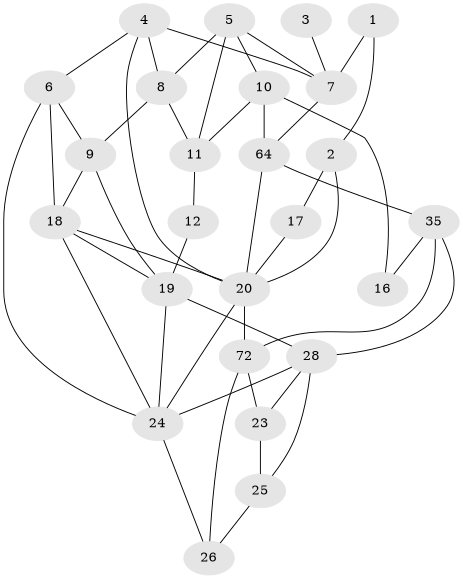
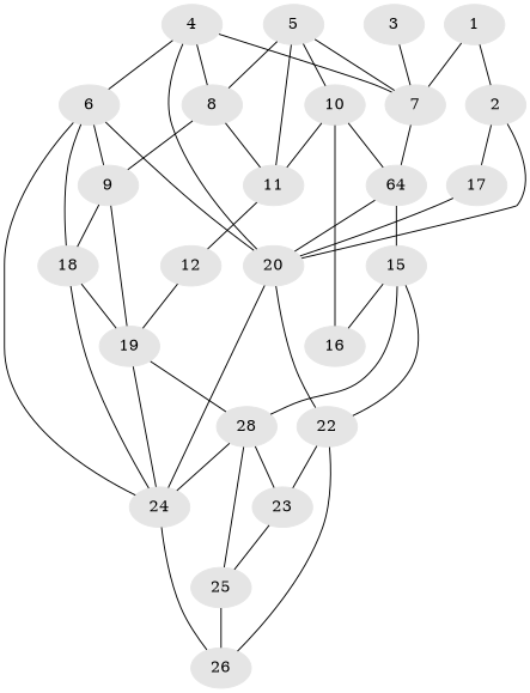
  graph {
    node [color=gray90 style=filled]
    edge [weight=1.0]
    1
    2
    7
    17
    20
    n6 [label=64]
    3
    24
-   22 [label=72]
+   22
    4
    6
    8
    5
    10
    11
    9
    18
    16
    12
    19
    26
-   15 [label=35]
+   15
    n23 [label=28]
    23
    25
    1 -- 2
    1 -- 7 [weight=2.0]
    2 -- 17 [weight=2.0]
    2 -- 20
    7 -- n6
    17 -- 20
    20 -- 24
    20 -- 22 [weight=2.0]
    n6 -- 20
    n6 -- 15
    3 -- 7
    24 -- 26 [weight=2.0]
    22 -- 26
    22 -- 23 [weight=2.0]
    4 -- 7
    4 -- 20
    4 -- 6
    4 -- 8
-   18 -- 20
+   6 -- 20
    6 -- 24
    6 -- 9
    6 -- 18
    8 -- 11
    8 -- 9 [weight=2.0]
    5 -- 7
    5 -- 8
    5 -- 10
    5 -- 11
    10 -- n6
    10 -- 11
    10 -- 16 [weight=2.0]
    11 -- 12
    9 -- 18
    9 -- 19
    18 -- 24
    18 -- 19
    12 -- 19 [weight=2.0]
    19 -- 24
    19 -- n23
    15 -- 22
    15 -- 16
    15 -- n23
    n23 -- 24
    n23 -- 23
    n23 -- 25
    23 -- 25
    25 -- 26 [weight=2.0]
  }
